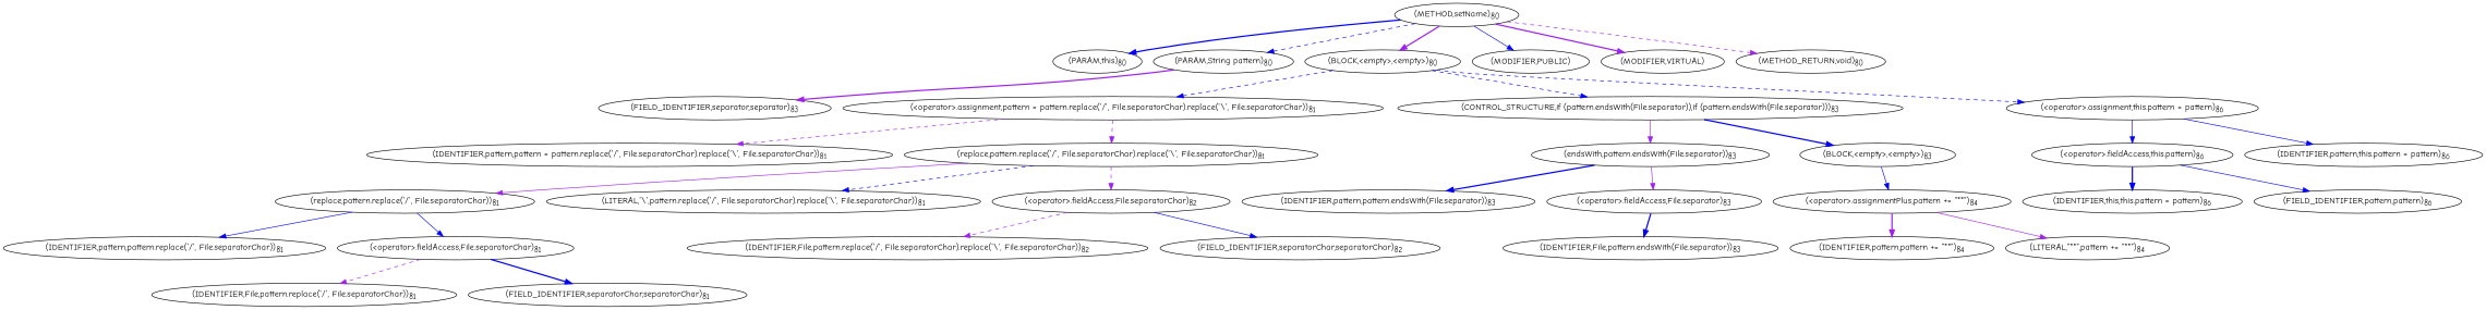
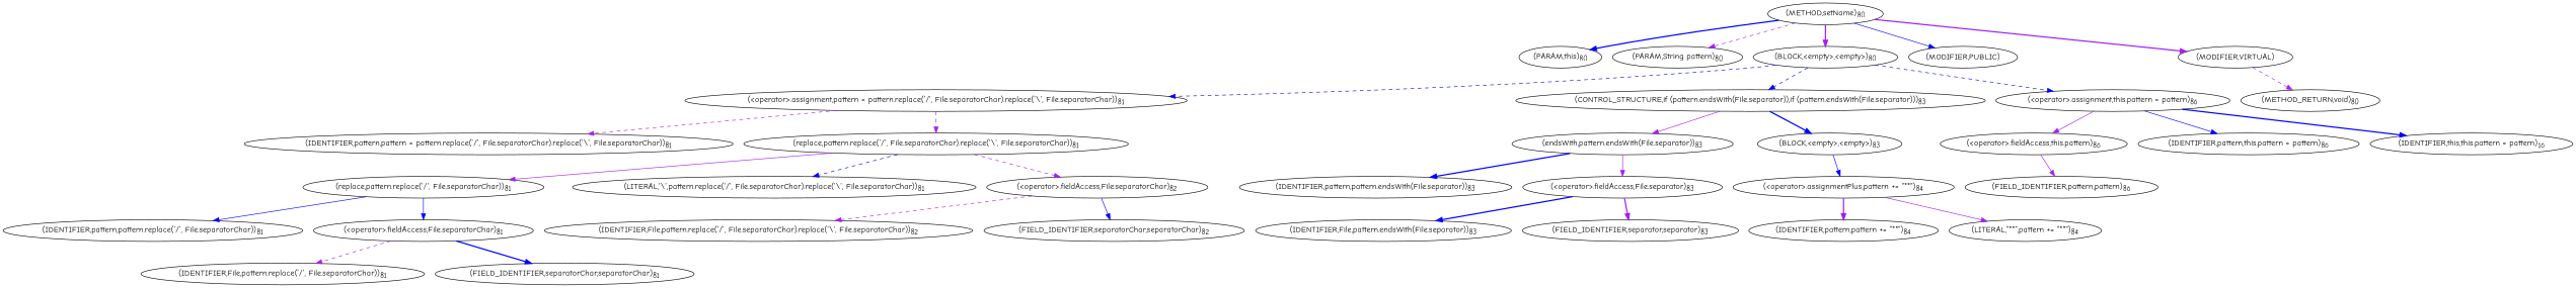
  digraph {
    fontname="Comic Neue"
    node [fontname="Comic Neue"]
    edge [color=blue fontname="Comic Neue" style=solid]
    n1 [label=<(METHOD,setName)<SUB>80</SUB>>]
    n2 [label=<(PARAM,this)<SUB>80</SUB>>]
    n3 [label=<(PARAM,String pattern)<SUB>80</SUB>>]
    n4 [label=<(BLOCK,&lt;empty&gt;,&lt;empty&gt;)<SUB>80</SUB>>]
    n5 [label=<(MODIFIER,PUBLIC)>]
    n6 [label=<(MODIFIER,VIRTUAL)>]
    n7 [label=<(METHOD_RETURN,void)<SUB>80</SUB>>]
    n8 [label=<(&lt;operator&gt;.assignment,pattern = pattern.replace('/', File.separatorChar).replace('\\', File.separatorChar))<SUB>81</SUB>>]
    n9 [label=<(CONTROL_STRUCTURE,if (pattern.endsWith(File.separator)),if (pattern.endsWith(File.separator)))<SUB>83</SUB>>]
    n10 [label=<(&lt;operator&gt;.assignment,this.pattern = pattern)<SUB>86</SUB>>]
    n11 [label=<(IDENTIFIER,pattern,pattern = pattern.replace('/', File.separatorChar).replace('\\', File.separatorChar))<SUB>81</SUB>>]
    n12 [label=<(replace,pattern.replace('/', File.separatorChar).replace('\\', File.separatorChar))<SUB>81</SUB>>]
    n13 [label=<(endsWith,pattern.endsWith(File.separator))<SUB>83</SUB>>]
    n14 [label=<(BLOCK,&lt;empty&gt;,&lt;empty&gt;)<SUB>83</SUB>>]
    n15 [label=<(&lt;operator&gt;.fieldAccess,this.pattern)<SUB>86</SUB>>]
    n16 [label=<(IDENTIFIER,pattern,this.pattern = pattern)<SUB>86</SUB>>]
    n17 [label=<(replace,pattern.replace('/', File.separatorChar))<SUB>81</SUB>>]
    n18 [label=<(LITERAL,'\\',pattern.replace('/', File.separatorChar).replace('\\', File.separatorChar))<SUB>81</SUB>>]
    n19 [label=<(&lt;operator&gt;.fieldAccess,File.separatorChar)<SUB>82</SUB>>]
    n20 [label=<(IDENTIFIER,pattern,pattern.replace('/', File.separatorChar))<SUB>81</SUB>>]
    n21 [label=<(&lt;operator&gt;.fieldAccess,File.separatorChar)<SUB>81</SUB>>]
    n22 [label=<(IDENTIFIER,File,pattern.replace('/', File.separatorChar).replace('\\', File.separatorChar))<SUB>82</SUB>>]
    n23 [label=<(FIELD_IDENTIFIER,separatorChar,separatorChar)<SUB>82</SUB>>]
    n24 [label=<(IDENTIFIER,File,pattern.replace('/', File.separatorChar))<SUB>81</SUB>>]
    n25 [label=<(FIELD_IDENTIFIER,separatorChar,separatorChar)<SUB>81</SUB>>]
    n26 [label=<(IDENTIFIER,pattern,pattern.endsWith(File.separator))<SUB>83</SUB>>]
    n27 [label=<(&lt;operator&gt;.fieldAccess,File.separator)<SUB>83</SUB>>]
    n28 [label=<(&lt;operator&gt;.assignmentPlus,pattern += &quot;**&quot;)<SUB>84</SUB>>]
    n29 [label=<(IDENTIFIER,File,pattern.endsWith(File.separator))<SUB>83</SUB>>]
    n30 [label=<(FIELD_IDENTIFIER,separator,separator)<SUB>83</SUB>>]
    n31 [label=<(IDENTIFIER,pattern,pattern += &quot;**&quot;)<SUB>84</SUB>>]
    n32 [label=<(LITERAL,&quot;**&quot;,pattern += &quot;**&quot;)<SUB>84</SUB>>]
-   n33 [label=<(IDENTIFIER,this,this.pattern = pattern)<SUB>86</SUB>>]
+   n33 [label=<(IDENTIFIER,this,this.pattern = pattern)<SUB>16</SUB>>]
    n34 [label=<(FIELD_IDENTIFIER,pattern,pattern)<SUB>86</SUB>>]
    n1 -> n2 [style=bold]
-   n1 -> n3 [style=dashed]
+   n1 -> n3 [color=purple style=dashed]
    n1 -> n4 [color=purple style=bold]
    n1 -> n5
    n1 -> n6 [color=purple style=bold]
-   n1 -> n7 [color=purple style=dashed]
+   n6 -> n7 [color=purple style=dashed]
    n4 -> n8 [style=dashed]
    n4 -> n9 [style=dashed]
    n4 -> n10 [style=dashed]
    n8 -> n11 [color=purple style=dashed]
    n8 -> n12 [color=purple style=dashed]
    n9 -> n13 [color=purple]
    n9 -> n14 [style=bold]
-   n10 -> n15
+   n10 -> n15 [color=purple]
    n10 -> n16
    n12 -> n17 [color=purple]
    n12 -> n18 [style=dashed]
    n12 -> n19 [color=purple style=dashed]
    n13 -> n26 [style=bold]
    n13 -> n27 [color=purple]
    n14 -> n28
-   n15 -> n33 [style=bold]
-   n15 -> n34
+   n10 -> n33 [style=bold]
+   n15 -> n34 [color=purple]
    n17 -> n20
    n17 -> n21
    n19 -> n22 [color=purple style=dashed]
    n19 -> n23
    n21 -> n24 [color=purple style=dashed]
    n21 -> n25 [style=bold]
    n27 -> n29 [style=bold]
-   n3 -> n30 [color=purple style=bold]
+   n27 -> n30 [color=purple style=bold]
    n28 -> n31 [color=purple style=bold]
    n28 -> n32 [color=purple]
  }
